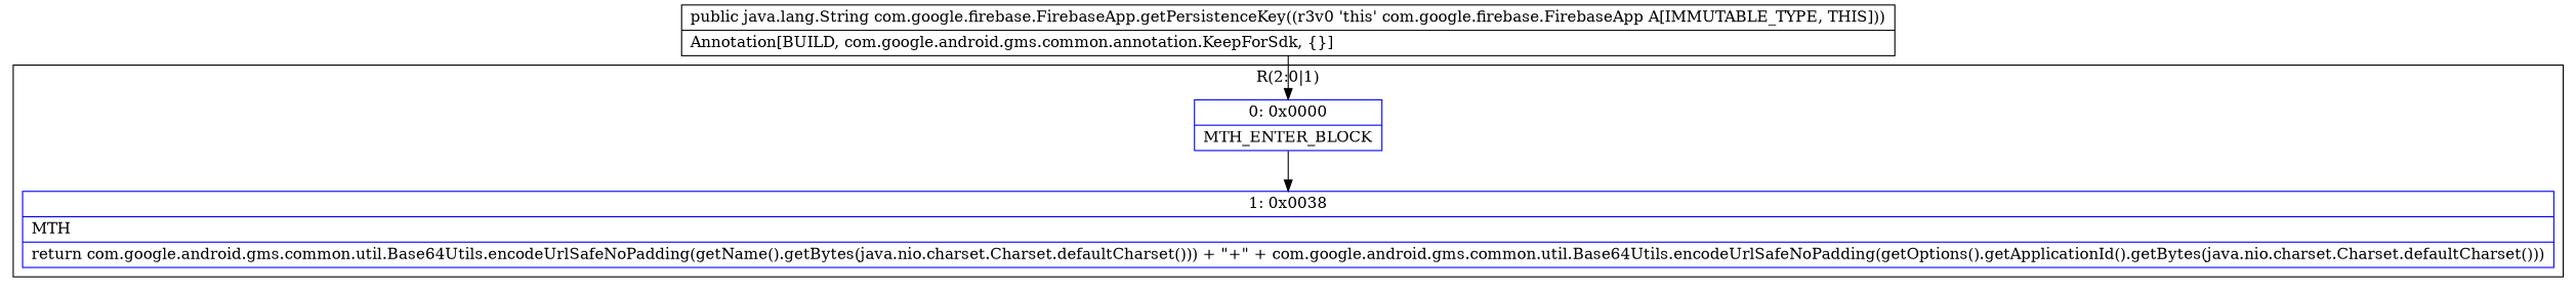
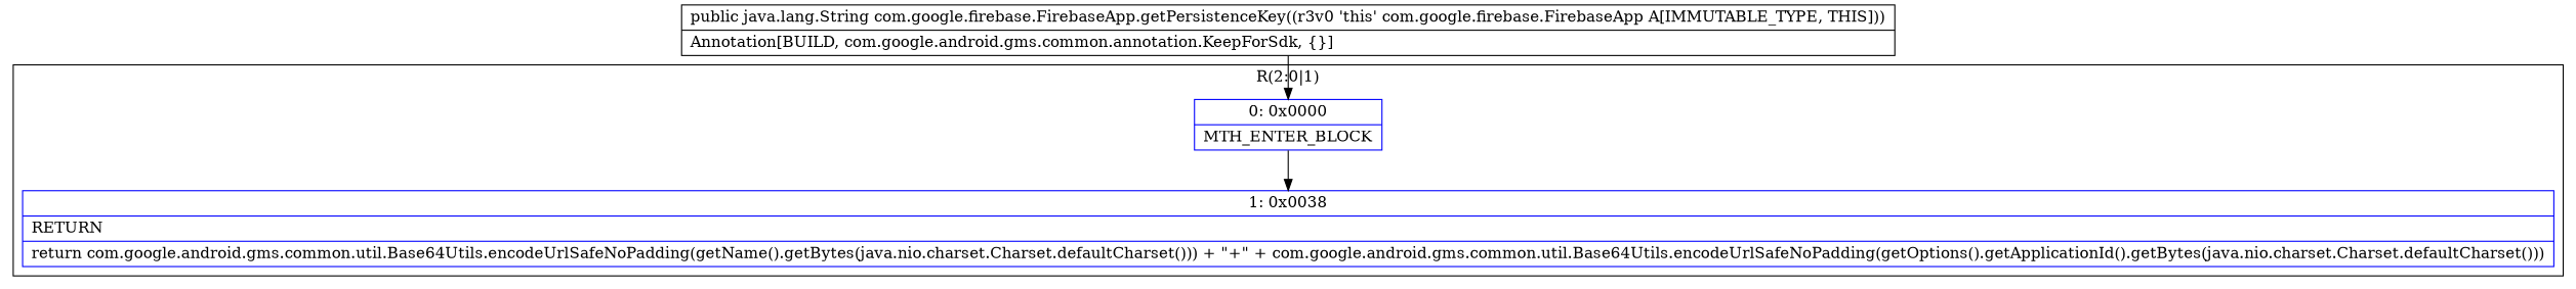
  digraph {
    node [color=blue shape=record]
    n1 [label="{0\:\ 0x0000|MTH_ENTER_BLOCK\l}"]
-   n2 [label="{1\:\ 0x0038|MTH\l|return com.google.android.gms.common.util.Base64Utils.encodeUrlSafeNoPadding(getName().getBytes(java.nio.charset.Charset.defaultCharset())) + \"+\" + com.google.android.gms.common.util.Base64Utils.encodeUrlSafeNoPadding(getOptions().getApplicationId().getBytes(java.nio.charset.Charset.defaultCharset()))\l}"]
+   n2 [label="{1\:\ 0x0038|RETURN\l|return com.google.android.gms.common.util.Base64Utils.encodeUrlSafeNoPadding(getName().getBytes(java.nio.charset.Charset.defaultCharset())) + \"+\" + com.google.android.gms.common.util.Base64Utils.encodeUrlSafeNoPadding(getOptions().getApplicationId().getBytes(java.nio.charset.Charset.defaultCharset()))\l}"]
    n3 [label="{public java.lang.String com.google.firebase.FirebaseApp.getPersistenceKey((r3v0 'this' com.google.firebase.FirebaseApp A[IMMUTABLE_TYPE, THIS]))  | Annotation[BUILD, com.google.android.gms.common.annotation.KeepForSdk, \{\}]\l}" color=""]
    subgraph cluster_1 {
      label="R(2:0|1)"
      n1
      n2
    }
    n1 -> n2
    n3 -> n1
  }
